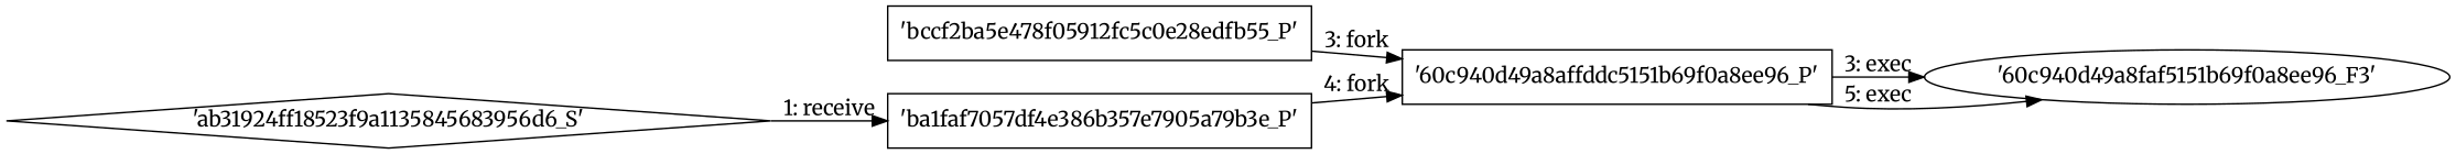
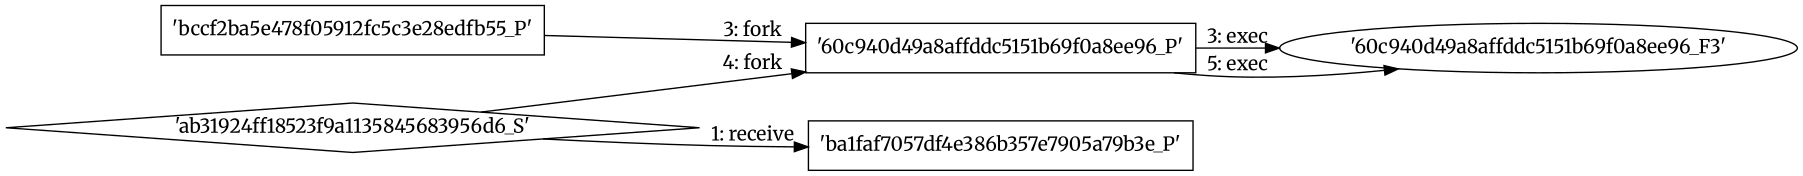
  digraph {
    engine=neato
    fixedsize=false
    fontname=Merriweather
    fontsize=10
    nodesep=0.3
    rankdir=LR
    ranksep=0
    splines=true
    node [fontname=Merriweather node_type=Process shape=box]
    edge [fontname=Merriweather]
-   "'bccf2ba5e478f05912fc5c3e28edfb55_P'" [label="'bccf2ba5e478f05912fc5c0e28edfb55_P'"]
+   "'bccf2ba5e478f05912fc5c3e28edfb55_P'"
    "'60c940d49a8affddc5151b69f0a8ee96_P'"
-   "'60c940d49a8affddc5151b69f0a8ee96_F3'" [node_type=File shape=ellipse label="'60c940d49a8faf5151b69f0a8ee96_F3'"]
+   "'60c940d49a8affddc5151b69f0a8ee96_F3'" [node_type=File shape=ellipse]
    "'ab31924ff18523f9a1135845683956d6_S'" [node_type=Socket shape=diamond]
    "'ba1faf7057df4e386b357e7905a79b3e_P'"
    "'bccf2ba5e478f05912fc5c3e28edfb55_P'" -> "'60c940d49a8affddc5151b69f0a8ee96_P'" [label="3: fork"]
    "'60c940d49a8affddc5151b69f0a8ee96_P'" -> "'60c940d49a8affddc5151b69f0a8ee96_F3'" [label="3: exec"]
    "'60c940d49a8affddc5151b69f0a8ee96_P'" -> "'60c940d49a8affddc5151b69f0a8ee96_F3'" [label="5: exec"]
    "'ab31924ff18523f9a1135845683956d6_S'" -> "'ba1faf7057df4e386b357e7905a79b3e_P'" [label="1: receive"]
-   "'ba1faf7057df4e386b357e7905a79b3e_P'" -> "'60c940d49a8affddc5151b69f0a8ee96_P'" [label="4: fork"]
+   "'ab31924ff18523f9a1135845683956d6_S'" -> "'60c940d49a8affddc5151b69f0a8ee96_P'" [label="4: fork"]
  }
